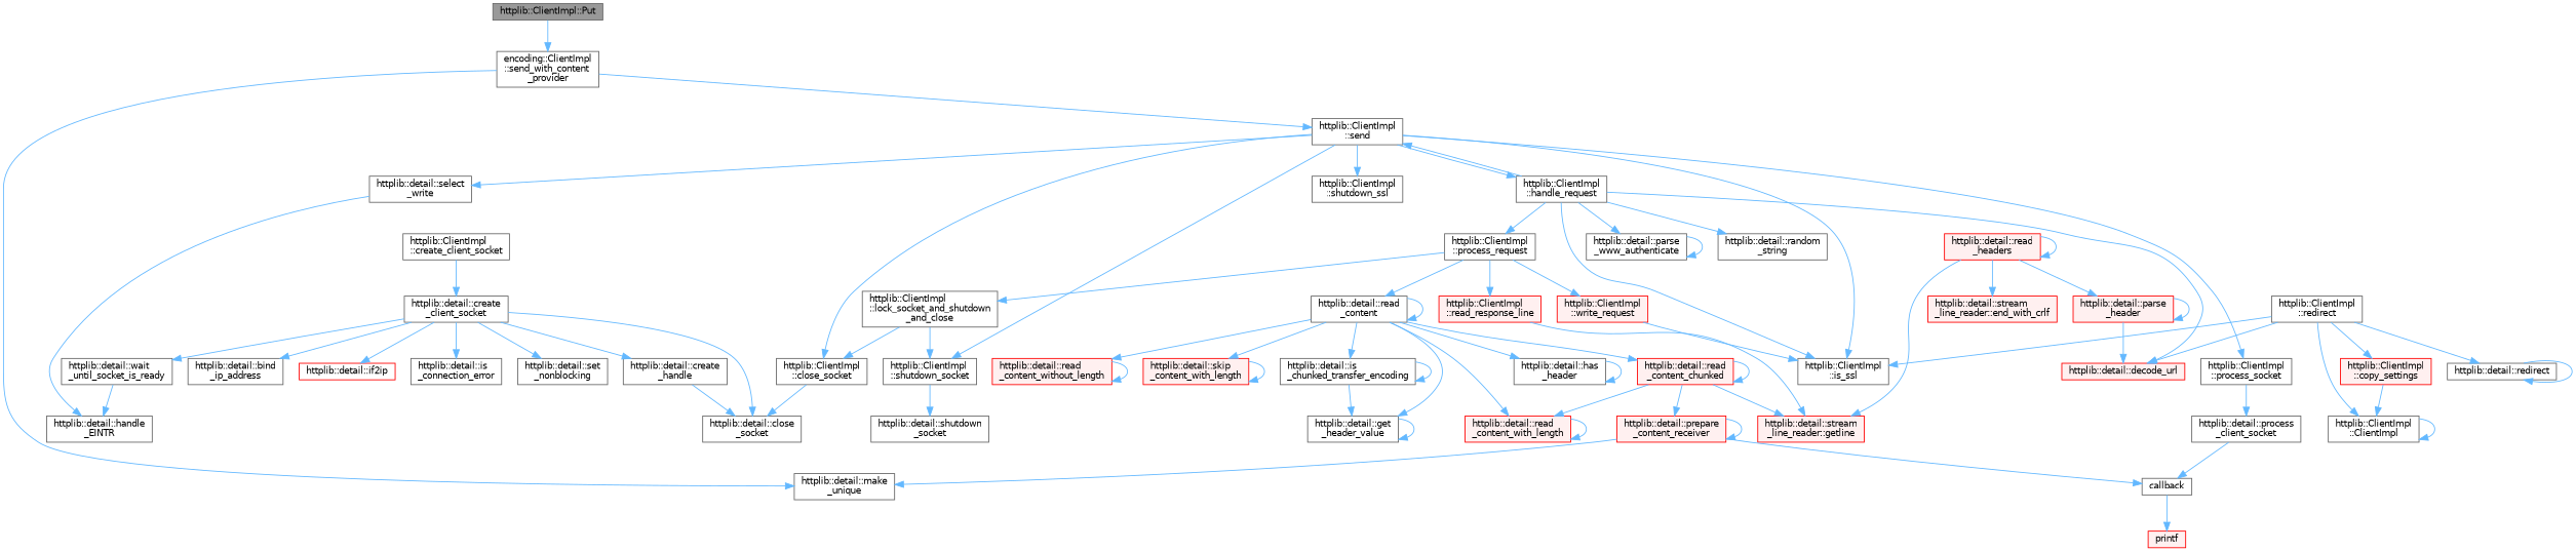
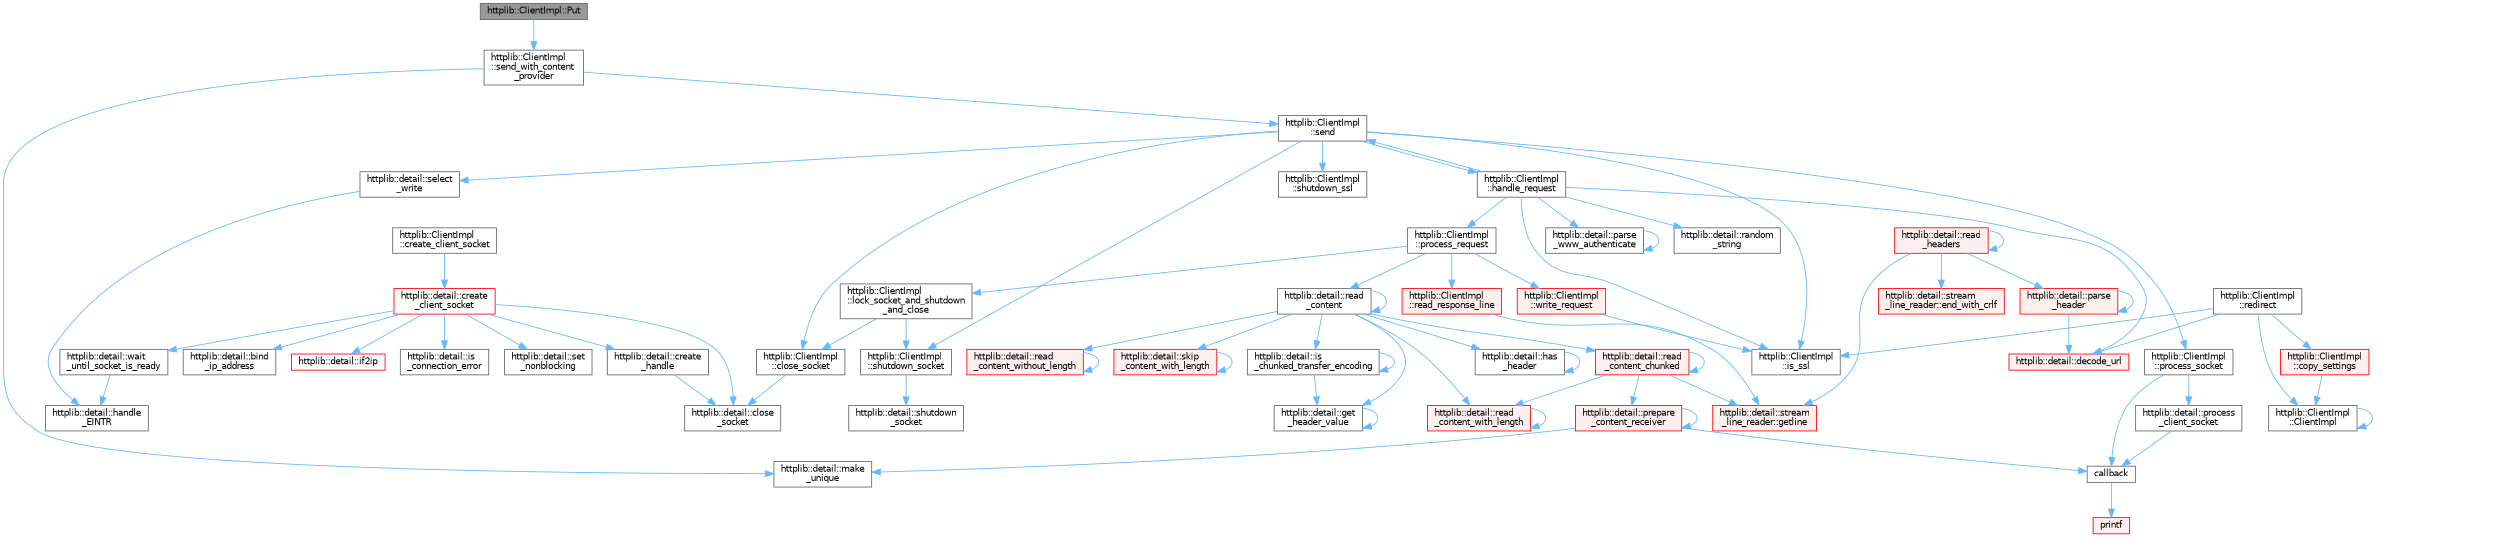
  digraph {
    rankdir=TB
    node [color=grey40 fillcolor=white fontname=Helvetica fontsize=10 shape=box style=filled]
    edge [color=steelblue1 fontname=Helvetica fontsize=10 labelfontname=Helvetica labelfontsize=10 style=solid]
    n1 [color=gray40 fillcolor=grey60 fontcolor=black height=0.2 label="httplib::ClientImpl::Put" width=0.4]
-   n2 [height=0.2 label="encoding::ClientImpl\l::send_with_content\l_provider" width=0.4]
+   n2 [height=0.2 label="httplib::ClientImpl\l::send_with_content\l_provider" width=0.4]
    n3 [height=0.2 label="httplib::detail::make\l_unique" width=0.4]
    n4 [height=0.2 label="httplib::ClientImpl\l::send" width=0.4]
    n5 [height=0.2 label="httplib::ClientImpl\l::close_socket" width=0.4]
    n6 [height=0.2 label="httplib::ClientImpl\l::handle_request" width=0.4]
    n7 [height=0.2 label="httplib::ClientImpl\l::is_ssl" width=0.4]
    n8 [height=0.2 label="httplib::ClientImpl\l::shutdown_socket" width=0.4]
    n9 [height=0.2 label="httplib::ClientImpl\l::shutdown_ssl" width=0.4]
    n10 [height=0.2 label="httplib::ClientImpl\l::process_socket" width=0.4]
    n11 [height=0.2 label="httplib::detail::select\l_write" width=0.4]
    n12 [height=0.2 label="httplib::detail::close\l_socket" width=0.4]
    n13 [height=0.2 label="httplib::detail::parse\l_www_authenticate" width=0.4]
    n14 [height=0.2 label="httplib::ClientImpl\l::process_request" width=0.4]
    n15 [height=0.2 label="httplib::detail::random\l_string" width=0.4]
    n16 [color=red fillcolor="#FFF0F0" height=0.2 label="httplib::detail::decode_url" width=0.4]
    n17 [height=0.2 label="httplib::detail::shutdown\l_socket" width=0.4]
    n18 [height=0.2 label=callback width=0.4]
    n19 [height=0.2 label="httplib::detail::process\l_client_socket" width=0.4]
    n20 [height=0.2 label="httplib::detail::handle\l_EINTR" width=0.4]
    n21 [height=0.2 label="httplib::ClientImpl\l::create_client_socket" width=0.4]
-   n22 [height=0.2 label="httplib::detail::create\l_client_socket" width=0.4]
+   n22 [color=red height=0.2 label="httplib::detail::create\l_client_socket" width=0.4]
    n23 [height=0.2 label="httplib::detail::bind\l_ip_address" width=0.4]
    n24 [height=0.2 label="httplib::detail::create\l_handle" width=0.4]
    n25 [color=red height=0.2 label="httplib::detail::if2ip" width=0.4]
    n26 [height=0.2 label="httplib::detail::is\l_connection_error" width=0.4]
    n27 [height=0.2 label="httplib::detail::set\l_nonblocking" width=0.4]
    n28 [height=0.2 label="httplib::detail::wait\l_until_socket_is_ready" width=0.4]
    n29 [height=0.2 label="httplib::ClientImpl\l::lock_socket_and_shutdown\l_and_close" width=0.4]
    n30 [height=0.2 label="httplib::detail::read\l_content" width=0.4]
    n31 [color=red fillcolor="#FFF0F0" height=0.2 label="httplib::ClientImpl\l::read_response_line" width=0.4]
    n32 [color=red fillcolor="#FFF0F0" height=0.2 label="httplib::ClientImpl\l::write_request" width=0.4]
    n33 [height=0.2 label="httplib::ClientImpl\l::redirect" width=0.4]
    n34 [height=0.2 label="httplib::ClientImpl\l::ClientImpl" width=0.4]
    n35 [color=red fillcolor="#FFF0F0" height=0.2 label="httplib::ClientImpl\l::copy_settings" width=0.4]
-   n36 [height=0.2 label="httplib::detail::redirect" width=0.4]
    n37 [height=0.2 label="httplib::detail::get\l_header_value" width=0.4]
    n38 [height=0.2 label="httplib::detail::has\l_header" width=0.4]
    n39 [height=0.2 label="httplib::detail::is\l_chunked_transfer_encoding" width=0.4]
    n40 [color=red fillcolor="#FFF0F0" height=0.2 label="httplib::detail::read\l_content_chunked" width=0.4]
    n41 [color=red fillcolor="#FFF0F0" height=0.2 label="httplib::detail::read\l_content_with_length" width=0.4]
    n42 [color=red fillcolor="#FFF0F0" height=0.2 label="httplib::detail::read\l_content_without_length" width=0.4]
    n43 [color=red fillcolor="#FFF0F0" height=0.2 label="httplib::detail::skip\l_content_with_length" width=0.4]
    n44 [color=red fillcolor="#FFF0F0" height=0.2 label="httplib::detail::read\l_headers" width=0.4]
    n45 [color=red fillcolor="#FFF0F0" height=0.2 label="httplib::detail::stream\l_line_reader::getline" width=0.4]
    n46 [color=red fillcolor="#FFF0F0" height=0.2 label="httplib::detail::stream\l_line_reader::end_with_crlf" width=0.4]
    n47 [color=red fillcolor="#FFF0F0" height=0.2 label="httplib::detail::parse\l_header" width=0.4]
    n48 [color=red fillcolor="#FFF0F0" height=0.2 label="httplib::detail::prepare\l_content_receiver" width=0.4]
    n49 [color=red fillcolor="#FFF0F0" height=0.2 label=printf width=0.4]
    n1 -> n2
    n2 -> n3
    n2 -> n4
    n4 -> n5
    n4 -> n6
    n4 -> n7
    n4 -> n8
    n4 -> n9
    n4 -> n10
    n4 -> n11
    n5 -> n12
    n6 -> n4
    n6 -> n7
    n6 -> n13
    n6 -> n14
    n6 -> n15
    n6 -> n16
    n8 -> n17
+   n10 -> n18
    n10 -> n19
    n11 -> n20
    n13 -> n13
    n14 -> n29
    n14 -> n30
    n14 -> n31
    n14 -> n32
    n18 -> n49
    n19 -> n18
    n21 -> n22
    n22 -> n12
    n22 -> n23
    n22 -> n24
    n22 -> n25
    n22 -> n26
    n22 -> n27
    n22 -> n28
    n24 -> n12
    n28 -> n20
    n29 -> n5
    n29 -> n8
    n30 -> n30
    n30 -> n37
    n30 -> n38
    n30 -> n39
    n30 -> n40
    n30 -> n41
    n30 -> n42
    n30 -> n43
    n31 -> n45
    n32 -> n7
    n33 -> n7
    n33 -> n16
    n33 -> n34
    n33 -> n35
-   n33 -> n36
    n34 -> n34
    n35 -> n34
-   n36 -> n36
    n37 -> n37
    n38 -> n38
    n39 -> n37
    n39 -> n39
    n40 -> n40
    n40 -> n41
    n40 -> n45
    n40 -> n48
    n41 -> n41
    n42 -> n42
    n43 -> n43
    n44 -> n44
    n44 -> n45
    n44 -> n46
    n44 -> n47
    n47 -> n16
    n47 -> n47
    n48 -> n3
    n48 -> n18
    n48 -> n48
  }
